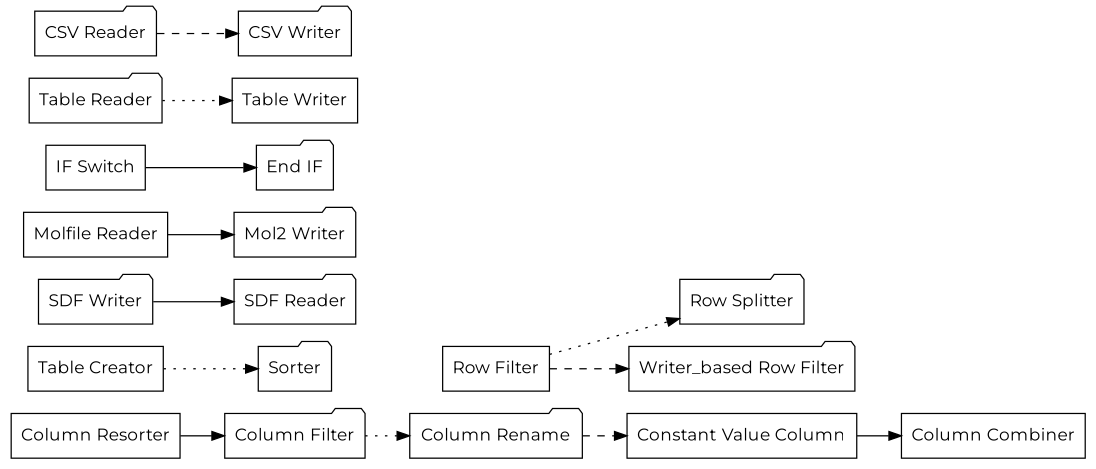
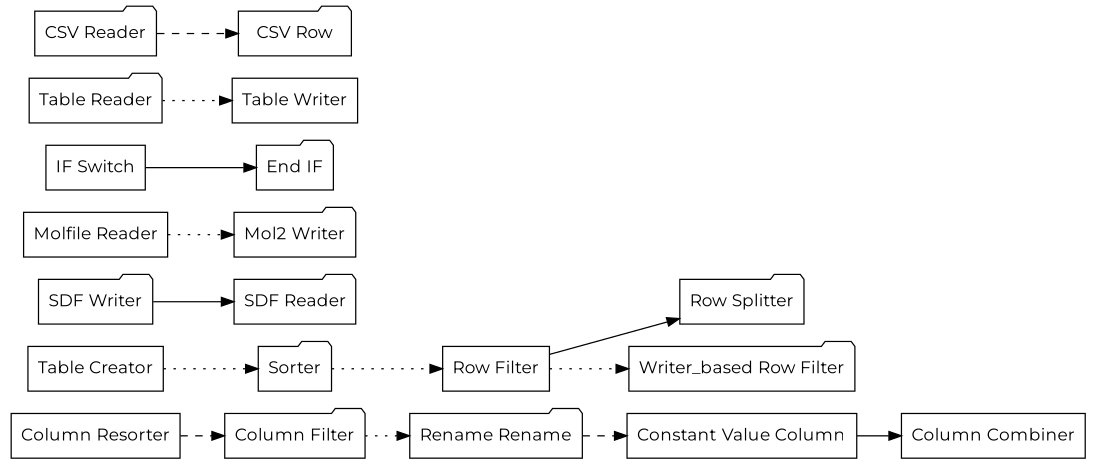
  digraph {
    fontname=Montserrat
    rankdir=LR
    node [fontname=Montserrat shape=folder]
    edge [fontname=Montserrat style=dotted]
    n1 [label="Column Filter"]
-   n2 [label="Column Rename"]
+   n2 [label="Rename Rename"]
    n3 [label="Constant Value Column" shape=box]
    n4 [label="Column Combiner" shape=box]
    n5 [label=Sorter]
    n6 [label="Row Filter" shape=box]
    n7 [label="Row Splitter"]
    n8 [label="Writer_based Row Filter"]
    n9 [label="SDF Reader"]
    n10 [label="SDF Writer"]
    n11 [label="Table Creator" shape=box]
    n12 [label="Column Resorter" shape=box]
    n13 [label="Molfile Reader" shape=box]
    n14 [label="Mol2 Writer"]
    n15 [label="IF Switch" shape=box]
    n16 [label="End IF"]
    n17 [label="Table Reader"]
    n18 [label="Table Writer" shape=box]
    n19 [label="CSV Reader"]
-   n20 [label="CSV Writer"]
+   n20 [label="CSV Row"]
    n1 -> n2
    n2 -> n3 [style=dashed]
    n3 -> n4 [style=solid]
-   n6 -> n7
-   n6 -> n8 [style=dashed]
+   n5 -> n6
+   n6 -> n7 [style=solid]
+   n6 -> n8
    n10 -> n9 [style=solid]
    n11 -> n5
-   n12 -> n1 [style=solid]
-   n13 -> n14 [style=solid]
+   n12 -> n1 [style=dashed]
+   n13 -> n14
    n15 -> n16 [style=solid]
    n17 -> n18
    n19 -> n20 [style=dashed]
  }
